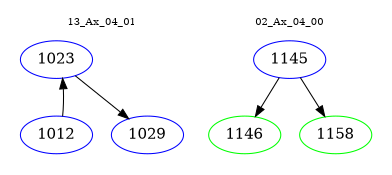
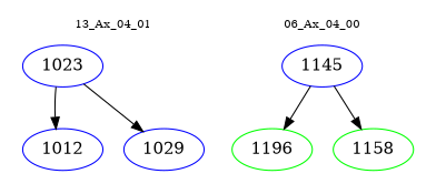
  digraph {
    node [color=blue]
    edge [color=black]
    n1 [label=1023]
    n2 [label=1012]
    n3 [label=1029]
    n4 [label=1145]
-   n5 [color=green label=1146]
+   n5 [color=green label=1196]
    n6 [color=green label=1158]
    subgraph cluster_1 {
      color=white
      fontsize=10
      label="13_Ax_04_01"
      n1
      n2
      n3
    }
    subgraph cluster_2 {
      color=white
      fontsize=10
-     label="02_Ax_04_00"
+     label="06_Ax_04_00"
      n4
      n5
      n6
    }
-   n2 -> n1
+   n1 -> n2
    n1 -> n3
    n4 -> n5
    n4 -> n6
  }
